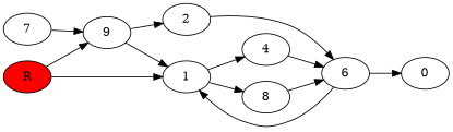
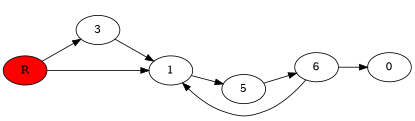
  digraph {
    rankdir=LR
    1
-   4
-   8
+   8 [label=5]
    6
-   2
    n6 [label=0]
-   3 [label=9]
-   7
+   3
    R [fillcolor="#ff0000" style=filled]
-   1 -> 4
    1 -> 8
-   4 -> 6
    8 -> 6
    6 -> 1
    6 -> n6
-   2 -> 6
    3 -> 1
-   3 -> 2
-   7 -> 3
    R -> 1
    R -> 3
  }
